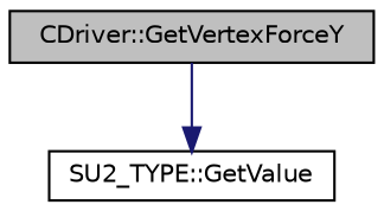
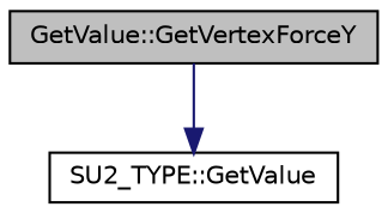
  digraph {
    rankdir=TB
    fontname="DejaVu Sans"
    node [color=black fontname="DejaVu Sans" fontsize=10 shape=record style=filled]
-   n1 [fillcolor=grey75 fontcolor=black height=0.2 label="CDriver::GetVertexForceY" width=0.4]
+   n1 [fillcolor=grey75 fontcolor=black height=0.2 label="GetValue::GetVertexForceY" width=0.4]
    n2 [fillcolor=white height=0.2 label="SU2_TYPE::GetValue" width=0.4]
    n1 -> n2 [color=midnightblue fontname="DejaVu Sans" fontsize=10 labelfontname=Helvetica labelfontsize=10 style=solid]
  }
